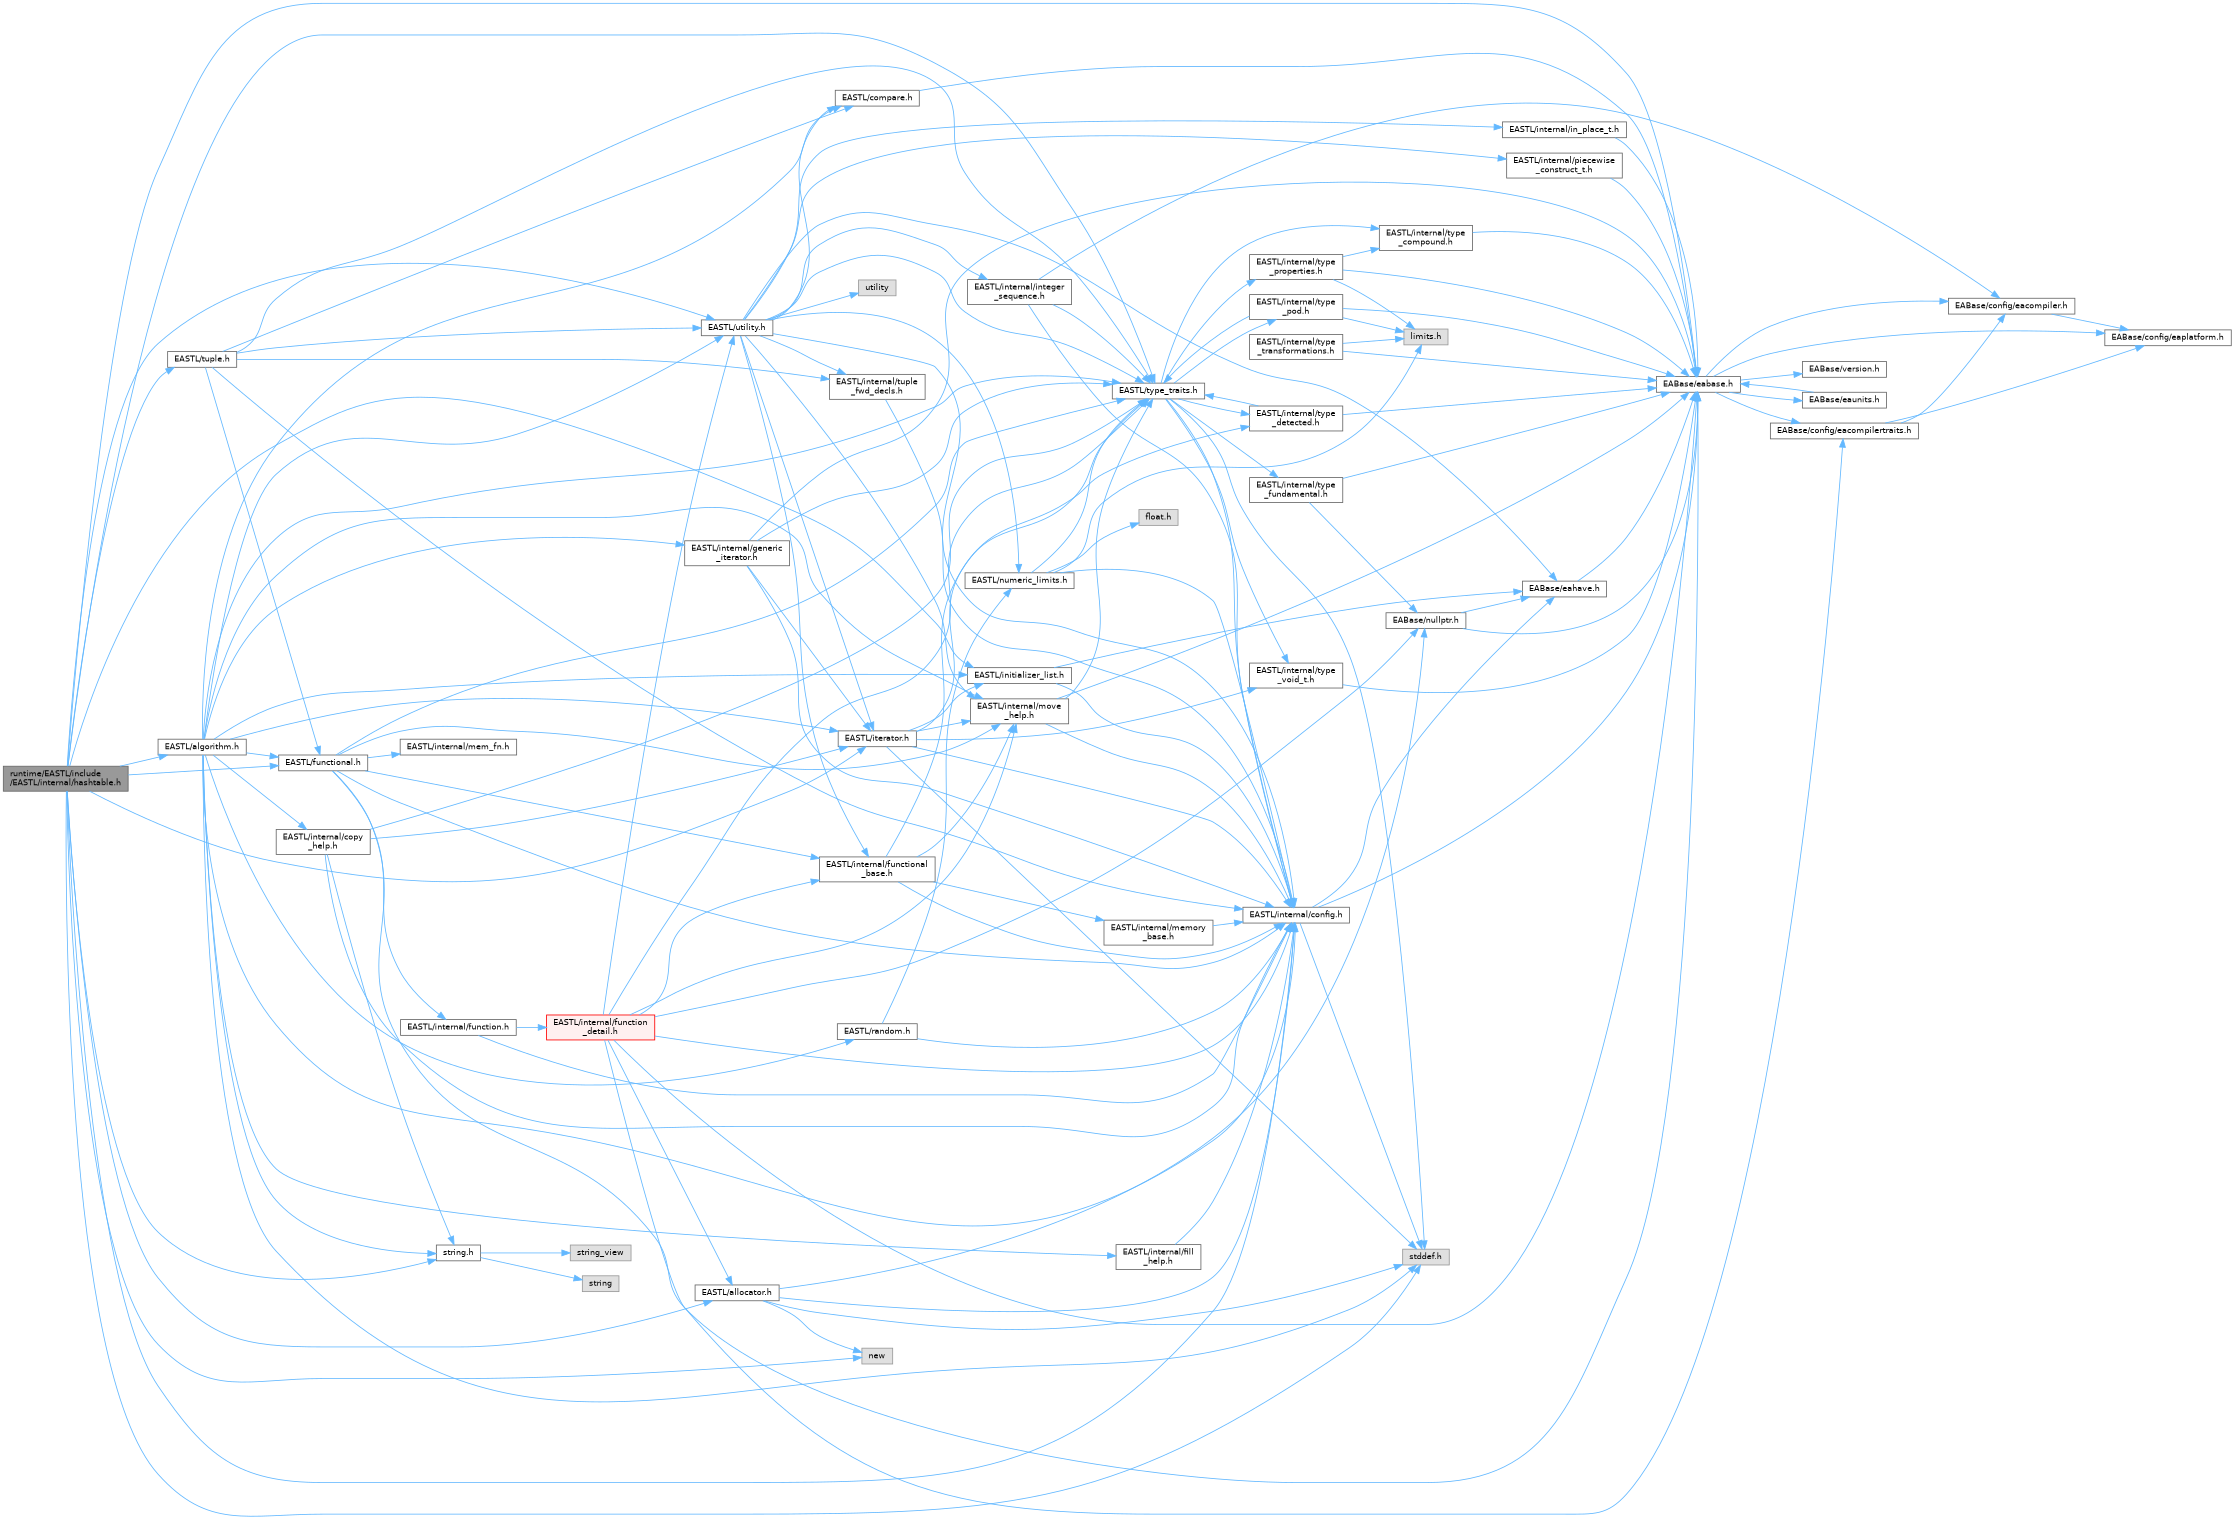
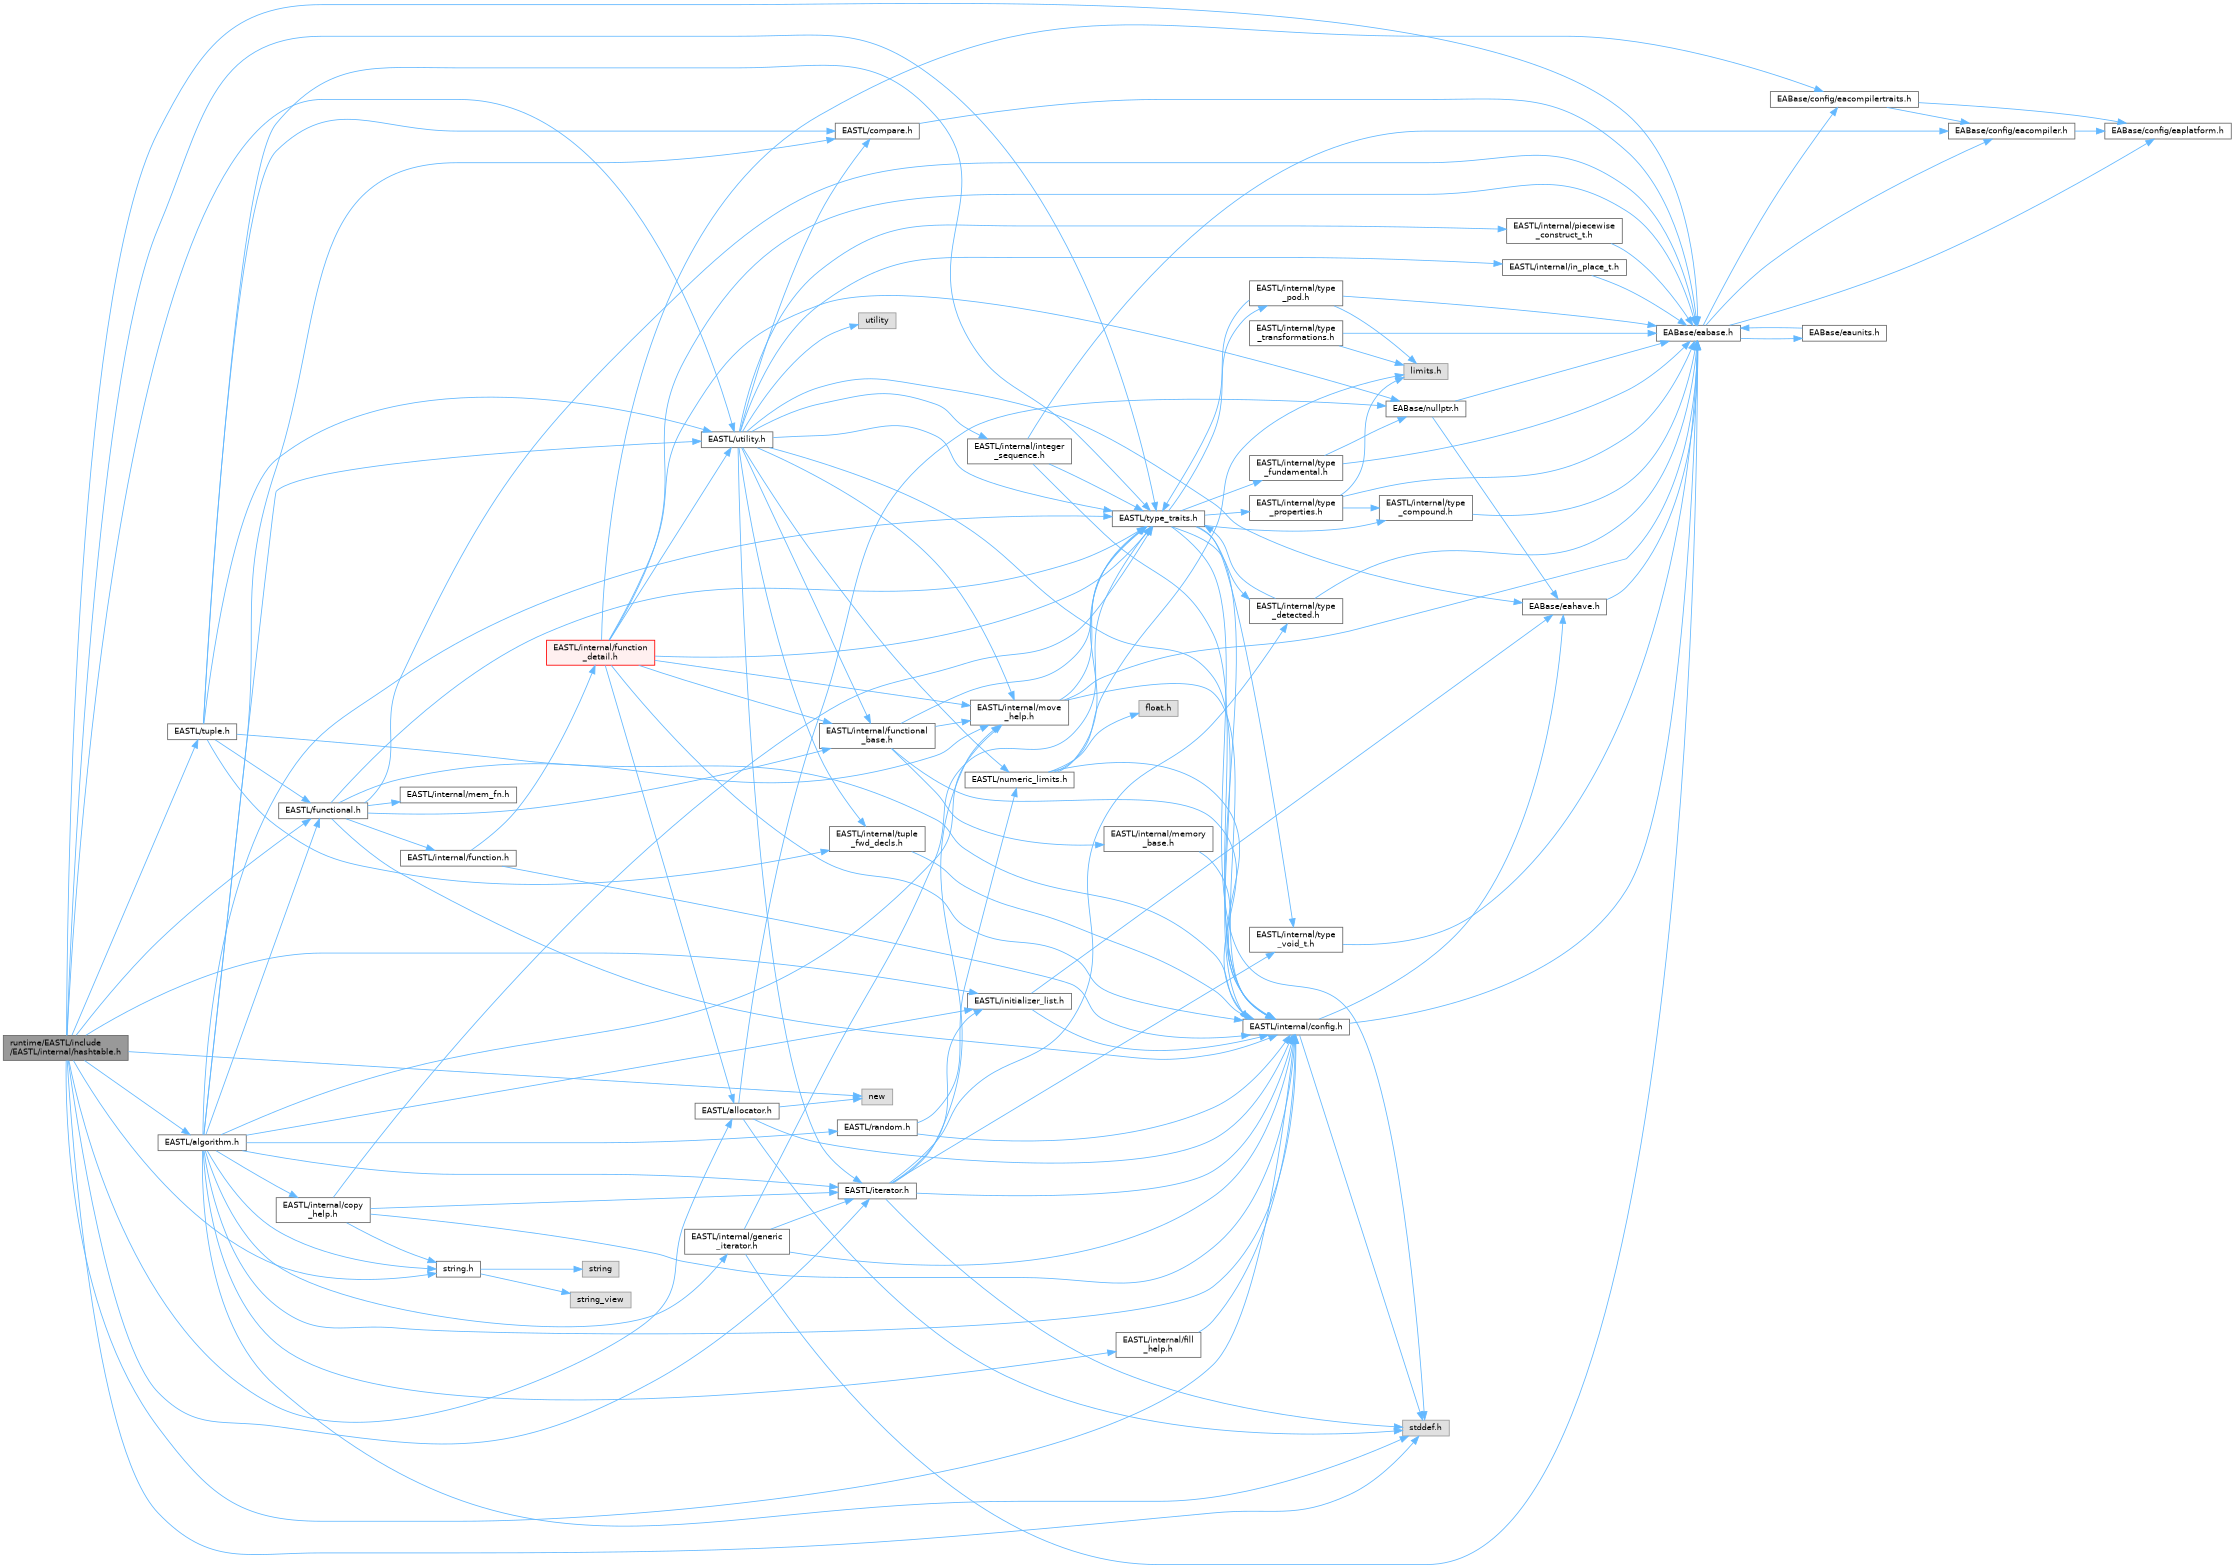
  digraph {
    rankdir=LR
    node [color=grey40 fillcolor=white fontname=Helvetica fontsize=10 shape=box style=filled]
    edge [color=steelblue1 fontname=Helvetica fontsize=10 labelfontname=Helvetica labelfontsize=10 style=solid]
    n1 [color=gray40 fillcolor=grey60 fontcolor=black height=0.2 label="runtime/EASTL/include\l/EASTL/internal/hashtable.h" width=0.4]
    n2 [height=0.2 label="EABase/eabase.h" width=0.4]
    n3 [height=0.2 label="EASTL/internal/config.h" width=0.4]
    n4 [color=grey60 fillcolor="#E0E0E0" height=0.2 label="stddef.h" width=0.4]
    n5 [height=0.2 label="EASTL/type_traits.h" width=0.4]
    n6 [height=0.2 label="EASTL/allocator.h" width=0.4]
    n7 [color=grey60 fillcolor="#E0E0E0" height=0.2 label=new width=0.4]
    n8 [height=0.2 label="EASTL/iterator.h" width=0.4]
    n9 [height=0.2 label="EASTL/initializer_list.h" width=0.4]
    n10 [height=0.2 label="EASTL/functional.h" width=0.4]
    n11 [height=0.2 label="EASTL/utility.h" width=0.4]
    n12 [height=0.2 label="EASTL/algorithm.h" width=0.4]
    n13 [height=0.2 label="string.h" width=0.4]
    n14 [height=0.2 label="EASTL/tuple.h" width=0.4]
    n15 [height=0.2 label="EABase/config/eacompiler.h" width=0.4]
    n16 [height=0.2 label="EABase/config/eaplatform.h" width=0.4]
    n17 [height=0.2 label="EABase/config/eacompilertraits.h" width=0.4]
-   n18 [height=0.2 label="EABase/version.h" width=0.4]
    n19 [height=0.2 label="EABase/eaunits.h" width=0.4]
    n20 [height=0.2 label="EABase/eahave.h" width=0.4]
    n21 [height=0.2 label="EASTL/internal/type\l_fundamental.h" width=0.4]
    n22 [height=0.2 label="EASTL/internal/type\l_void_t.h" width=0.4]
    n23 [height=0.2 label="EASTL/internal/type\l_properties.h" width=0.4]
    n24 [height=0.2 label="EASTL/internal/type\l_compound.h" width=0.4]
    n25 [height=0.2 label="EASTL/internal/type\l_pod.h" width=0.4]
    n26 [height=0.2 label="EASTL/internal/type\l_detected.h" width=0.4]
    n27 [height=0.2 label="EABase/nullptr.h" width=0.4]
    n28 [height=0.2 label="EASTL/internal/move\l_help.h" width=0.4]
    n29 [height=0.2 label="EASTL/internal/functional\l_base.h" width=0.4]
    n30 [height=0.2 label="EASTL/internal/mem_fn.h" width=0.4]
    n31 [height=0.2 label="EASTL/internal/function.h" width=0.4]
    n32 [height=0.2 label="EASTL/numeric_limits.h" width=0.4]
    n33 [height=0.2 label="EASTL/compare.h" width=0.4]
    n34 [height=0.2 label="EASTL/internal/integer\l_sequence.h" width=0.4]
    n35 [height=0.2 label="EASTL/internal/tuple\l_fwd_decls.h" width=0.4]
    n36 [height=0.2 label="EASTL/internal/in_place_t.h" width=0.4]
    n37 [height=0.2 label="EASTL/internal/piecewise\l_construct_t.h" width=0.4]
    n38 [color=grey60 fillcolor="#E0E0E0" height=0.2 label=utility width=0.4]
    n39 [height=0.2 label="EASTL/internal/copy\l_help.h" width=0.4]
    n40 [height=0.2 label="EASTL/internal/fill\l_help.h" width=0.4]
    n41 [height=0.2 label="EASTL/internal/generic\l_iterator.h" width=0.4]
    n42 [height=0.2 label="EASTL/random.h" width=0.4]
    n43 [color=grey60 fillcolor="#E0E0E0" height=0.2 label=string width=0.4]
    n44 [color=grey60 fillcolor="#E0E0E0" height=0.2 label=string_view width=0.4]
    n45 [height=0.2 label="EASTL/internal/type\l_transformations.h" width=0.4]
    n46 [color=grey60 fillcolor="#E0E0E0" height=0.2 label="limits.h" width=0.4]
    n47 [height=0.2 label="EASTL/internal/memory\l_base.h" width=0.4]
    n48 [color=red fillcolor="#FFF0F0" height=0.2 label="EASTL/internal/function\l_detail.h" width=0.4]
    n49 [color=grey60 fillcolor="#E0E0E0" height=0.2 label="float.h" width=0.4]
    n1 -> n2
    n1 -> n3
    n1 -> n4
    n1 -> n5
    n1 -> n6
    n1 -> n7
    n1 -> n8
    n1 -> n9
    n1 -> n10
    n1 -> n11
    n1 -> n12
    n1 -> n13
    n1 -> n14
    n2 -> n15
    n2 -> n16
    n2 -> n17
-   n2 -> n18
    n2 -> n19
    n3 -> n2
    n3 -> n4
    n3 -> n20
    n5 -> n3
    n5 -> n4
    n5 -> n21
    n5 -> n22
    n5 -> n23
    n5 -> n24
    n5 -> n25
    n5 -> n26
    n6 -> n3
    n6 -> n4
    n6 -> n7
    n6 -> n27
    n8 -> n3
    n8 -> n4
    n8 -> n9
    n8 -> n22
    n8 -> n26
    n8 -> n28
    n9 -> n3
    n9 -> n20
    n10 -> n2
    n10 -> n3
    n10 -> n5
    n10 -> n28
    n10 -> n29
    n10 -> n30
    n10 -> n31
    n11 -> n3
    n11 -> n5
    n11 -> n8
    n11 -> n20
    n11 -> n28
    n11 -> n29
    n11 -> n32
    n11 -> n33
    n11 -> n34
    n11 -> n35
    n11 -> n36
    n11 -> n37
    n11 -> n38
    n12 -> n3
    n12 -> n4
    n12 -> n5
    n12 -> n8
    n12 -> n9
    n12 -> n10
    n12 -> n11
    n12 -> n13
    n12 -> n28
    n12 -> n33
    n12 -> n39
    n12 -> n40
    n12 -> n41
    n12 -> n42
    n13 -> n43
    n13 -> n44
    n14 -> n3
    n14 -> n5
    n14 -> n10
    n14 -> n11
    n14 -> n33
    n14 -> n35
    n15 -> n16
    n17 -> n15
    n17 -> n16
    n19 -> n2
    n20 -> n2
    n21 -> n2
    n21 -> n27
    n22 -> n2
    n23 -> n2
    n23 -> n24
    n23 -> n46
    n24 -> n2
    n25 -> n2
    n25 -> n5
    n25 -> n46
    n26 -> n2
    n26 -> n5
    n27 -> n2
    n27 -> n20
    n28 -> n2
    n28 -> n3
    n28 -> n5
    n29 -> n3
    n29 -> n5
    n29 -> n28
    n29 -> n47
    n31 -> n3
    n31 -> n48
    n32 -> n3
    n32 -> n5
    n32 -> n46
    n32 -> n49
    n33 -> n2
    n34 -> n3
    n34 -> n5
    n34 -> n15
    n35 -> n3
    n36 -> n2
    n37 -> n2
    n39 -> n3
    n39 -> n5
    n39 -> n8
    n39 -> n13
    n40 -> n3
    n41 -> n2
    n41 -> n3
    n41 -> n5
    n41 -> n8
    n42 -> n3
    n42 -> n32
    n45 -> n2
    n45 -> n46
    n47 -> n3
    n48 -> n2
    n48 -> n3
    n48 -> n5
    n48 -> n6
    n48 -> n11
    n48 -> n17
    n48 -> n27
    n48 -> n28
    n48 -> n29
  }
